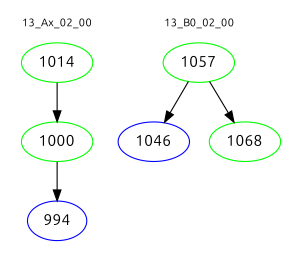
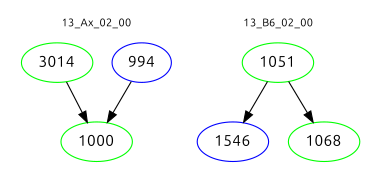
  digraph {
    fontname=Ubuntu
    node [color=green fontname=Ubuntu]
    edge [color=black fontname=Ubuntu]
    n1 [label=1000]
    n2 [color=blue label=994]
-   n3 [label=1014]
-   n4 [label=1057]
-   n5 [color=blue label=1046]
+   n3 [label=3014]
+   n4 [label=1051]
+   n5 [color=blue label=1546]
    n6 [label=1068]
    subgraph cluster_1 {
      color=white
      fontsize=10
      label="13_Ax_02_00"
      n1
      n2
      n3
    }
    subgraph cluster_2 {
      color=white
      fontsize=10
-     label="13_B0_02_00"
+     label="13_B6_02_00"
      n4
      n5
      n6
    }
-   n1 -> n2
+   n2 -> n1
    n3 -> n1
    n4 -> n5
    n4 -> n6
  }
